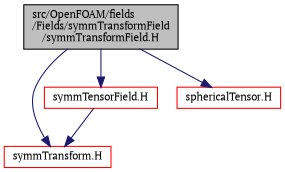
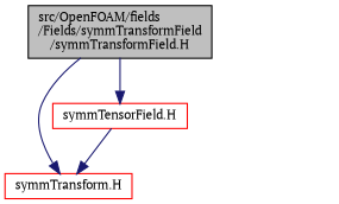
  digraph {
    fontname="PT Serif"
    node [color=red fontname="PT Serif" fontsize=10 shape=record]
    edge [color=midnightblue fontname="PT Serif" fontsize=10 labelfontname=Helvetica labelfontsize=10 style=solid]
    n1 [color=black fillcolor=grey75 fontcolor=black height=0.2 label="src/OpenFOAM/fields\l/Fields/symmTransformField\l/symmTransformField.H" style=filled width=0.4]
    n2 [height=0.2 label="symmTransform.H" width=0.4]
    n3 [height=0.2 label="symmTensorField.H" width=0.4]
-   n4 [height=0.2 label="sphericalTensor.H" width=0.4]
    n1 -> n2
    n1 -> n3
-   n1 -> n4
    n3 -> n2
  }
